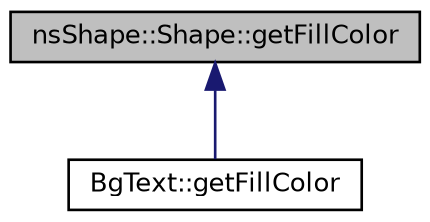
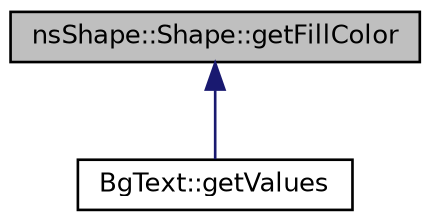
  digraph {
    rankdir=TB
    node [color=black fontname=Helvetica fontsize=10 shape=record style=filled]
    n1 [fillcolor=grey75 fontcolor=black height=0.2 label="nsShape::Shape::getFillColor" width=0.4]
-   n2 [fillcolor=white height=0.2 label="BgText::getFillColor" width=0.4]
+   n2 [fillcolor=white height=0.2 label="BgText::getValues" width=0.4]
    n1 -> n2 [color=midnightblue dir=back fontname=Helvetica fontsize=10 labelfontname=Helvetica labelfontsize=10 style=solid]
  }
